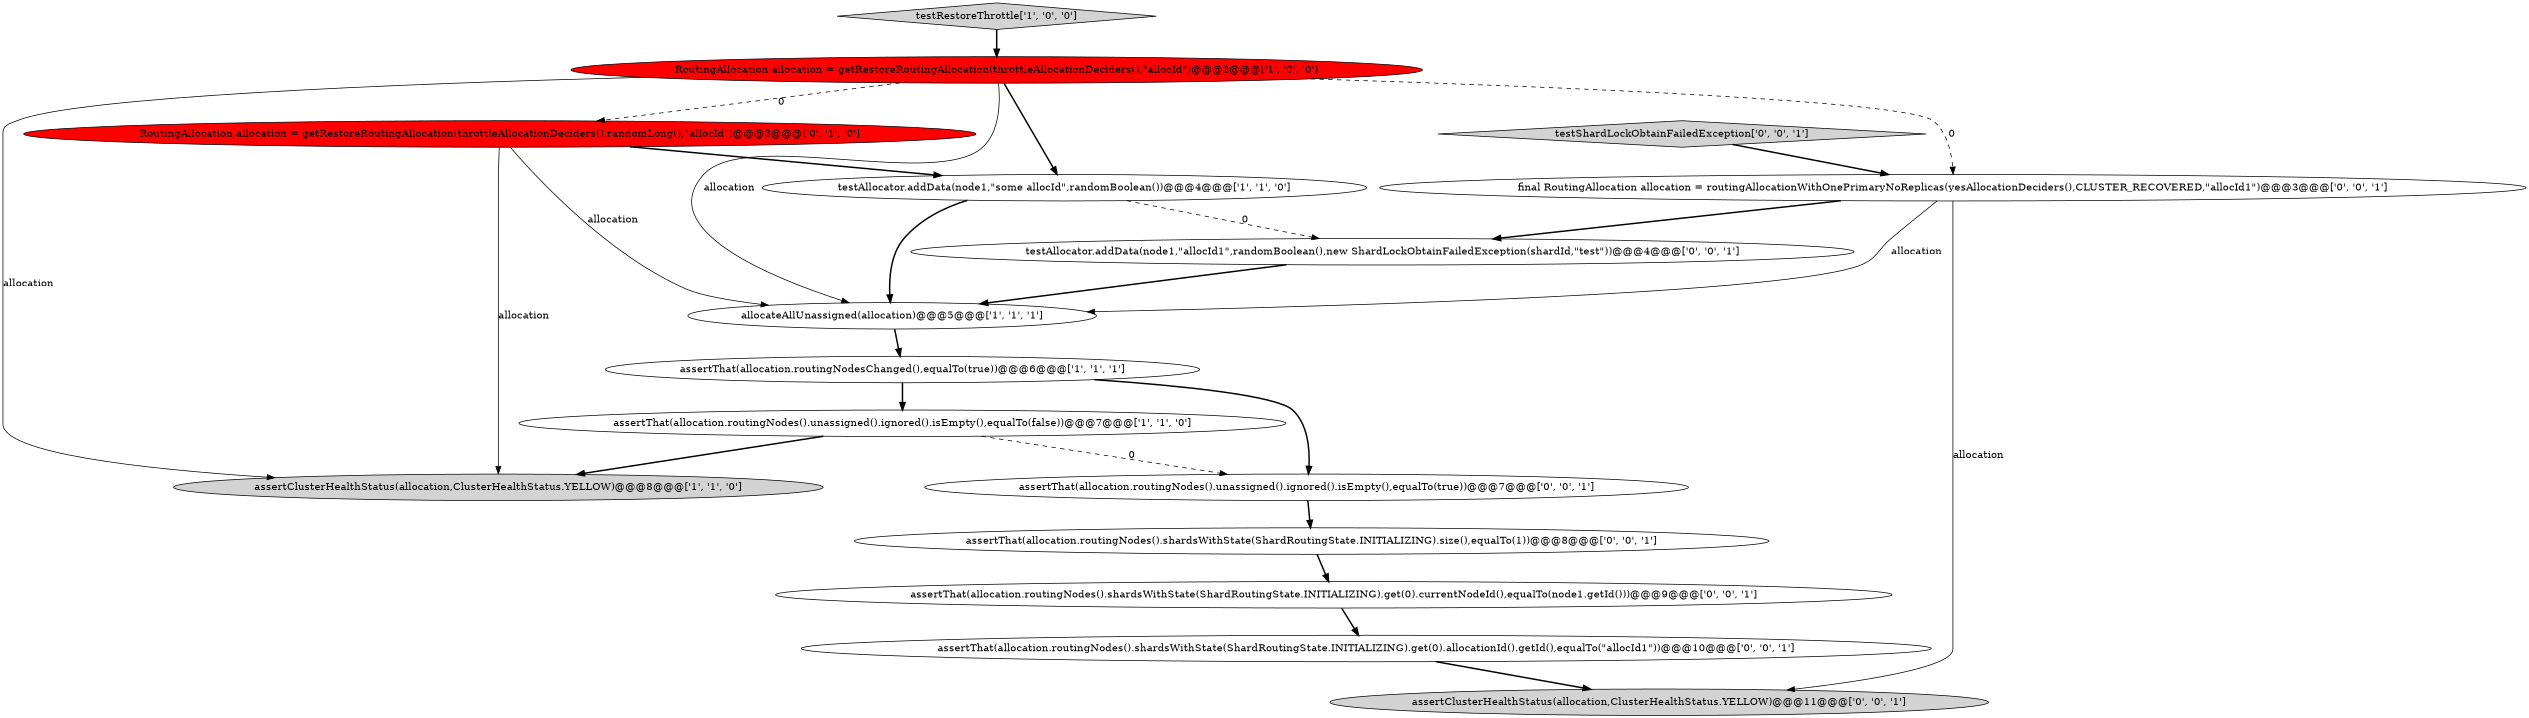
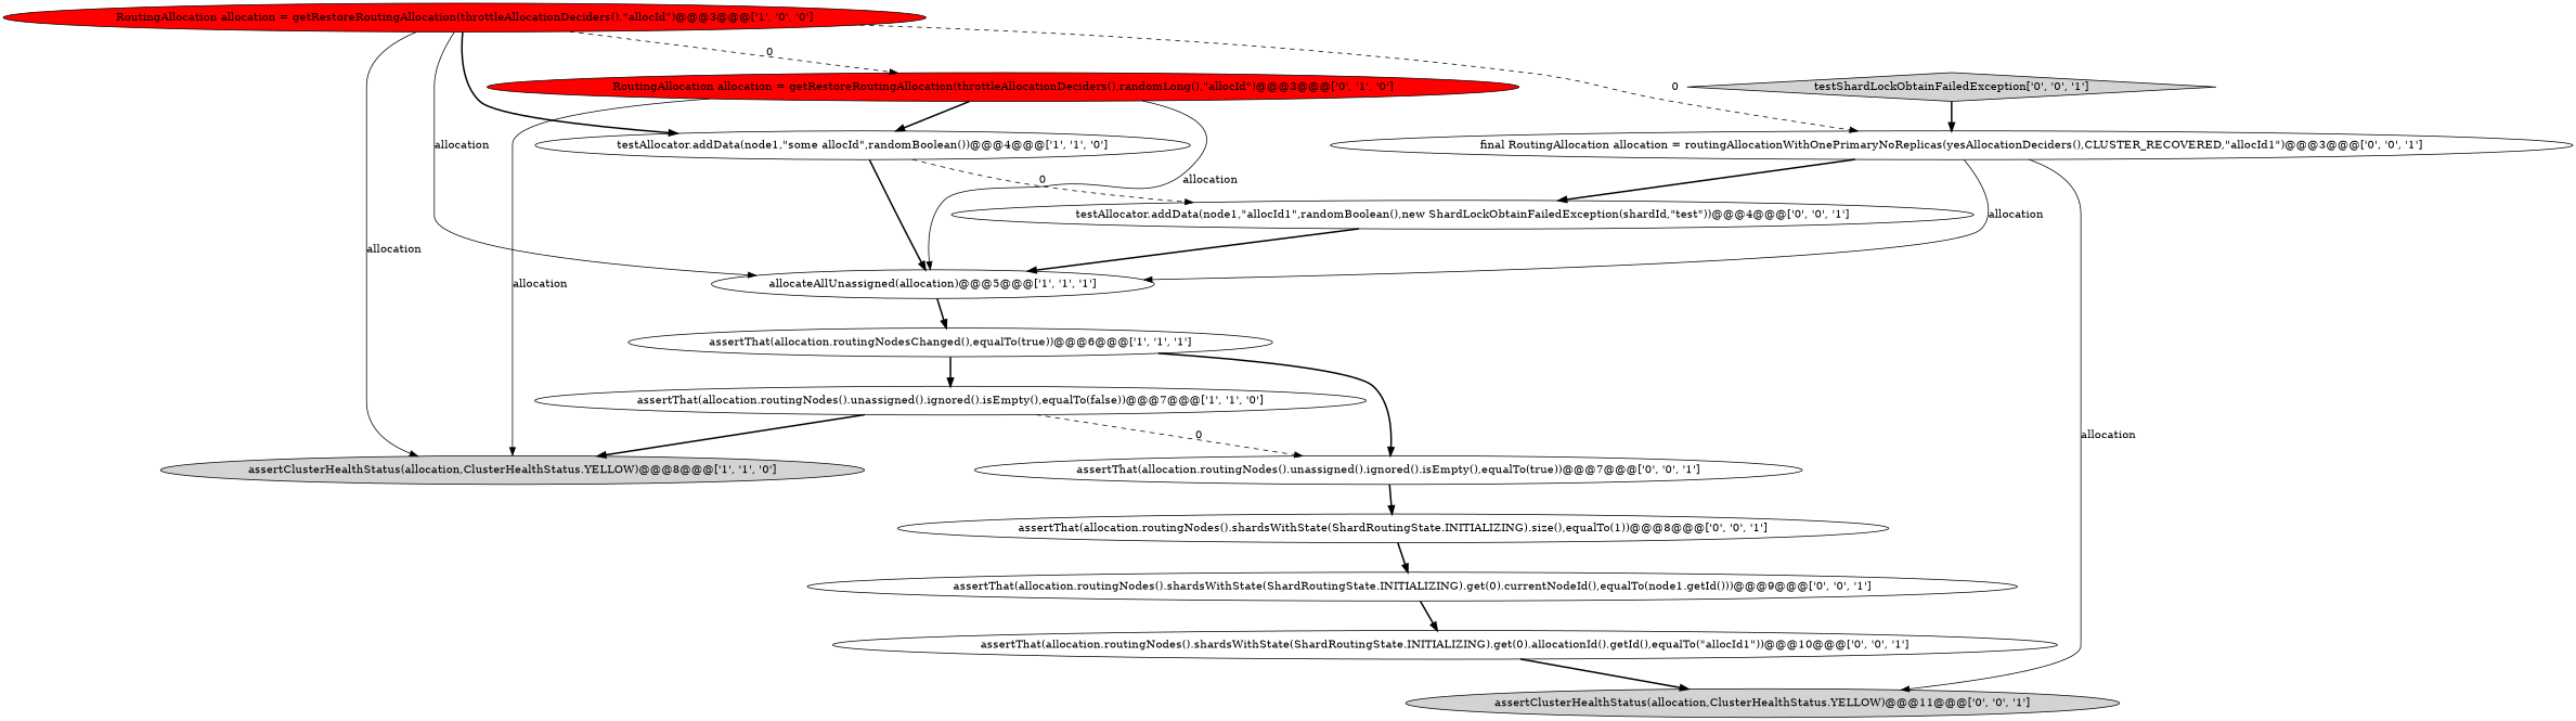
  digraph {
    node [fillcolor=white shape=ellipse style=filled]
    edge [style=bold]
    n1 [fillcolor=lightgray label="assertClusterHealthStatus(allocation,ClusterHealthStatus.YELLOW)@@@11@@@['0', '0', '1']"]
    n2 [label="testAllocator.addData(node1,\"some allocId\",randomBoolean())@@@4@@@['1', '1', '0']"]
    n3 [label="testAllocator.addData(node1,\"allocId1\",randomBoolean(),new ShardLockObtainFailedException(shardId,\"test\"))@@@4@@@['0', '0', '1']"]
    n4 [label="allocateAllUnassigned(allocation)@@@5@@@['1', '1', '1']"]
    n5 [label="assertThat(allocation.routingNodesChanged(),equalTo(true))@@@6@@@['1', '1', '1']"]
    n6 [label="assertThat(allocation.routingNodes().shardsWithState(ShardRoutingState.INITIALIZING).get(0).currentNodeId(),equalTo(node1.getId()))@@@9@@@['0', '0', '1']"]
    n7 [label="assertThat(allocation.routingNodes().shardsWithState(ShardRoutingState.INITIALIZING).get(0).allocationId().getId(),equalTo(\"allocId1\"))@@@10@@@['0', '0', '1']"]
    n8 [fillcolor=red label="RoutingAllocation allocation = getRestoreRoutingAllocation(throttleAllocationDeciders(),\"allocId\")@@@3@@@['1', '0', '0']"]
    n9 [label="final RoutingAllocation allocation = routingAllocationWithOnePrimaryNoReplicas(yesAllocationDeciders(),CLUSTER_RECOVERED,\"allocId1\")@@@3@@@['0', '0', '1']"]
    n10 [fillcolor=lightgray label="assertClusterHealthStatus(allocation,ClusterHealthStatus.YELLOW)@@@8@@@['1', '1', '0']"]
    n11 [fillcolor=red label="RoutingAllocation allocation = getRestoreRoutingAllocation(throttleAllocationDeciders(),randomLong(),\"allocId\")@@@3@@@['0', '1', '0']"]
    n12 [fillcolor=lightgray label="testShardLockObtainFailedException['0', '0', '1']" shape=diamond]
    n13 [label="assertThat(allocation.routingNodes().unassigned().ignored().isEmpty(),equalTo(false))@@@7@@@['1', '1', '0']"]
    n14 [label="assertThat(allocation.routingNodes().unassigned().ignored().isEmpty(),equalTo(true))@@@7@@@['0', '0', '1']"]
    n15 [label="assertThat(allocation.routingNodes().shardsWithState(ShardRoutingState.INITIALIZING).size(),equalTo(1))@@@8@@@['0', '0', '1']"]
-   n16 [fillcolor=lightgray label="testRestoreThrottle['1', '0', '0']" shape=diamond]
    n2 -> n3 [label=0 style=dashed]
    n2 -> n4
    n3 -> n4
    n4 -> n5
    n5 -> n13
    n5 -> n14
    n6 -> n7
    n7 -> n1
    n8 -> n2
    n8 -> n4 [label=allocation style=solid]
    n8 -> n9 [label=0 style=dashed]
    n8 -> n10 [label=allocation style=solid]
    n8 -> n11 [label=0 style=dashed]
    n9 -> n1 [label=allocation style=solid]
    n9 -> n3
    n9 -> n4 [label=allocation style=solid]
    n11 -> n2
    n11 -> n4 [label=allocation style=solid]
    n11 -> n10 [label=allocation style=solid]
    n12 -> n9
    n13 -> n10
    n13 -> n14 [label=0 style=dashed]
    n14 -> n15
    n15 -> n6
-   n16 -> n8
  }
